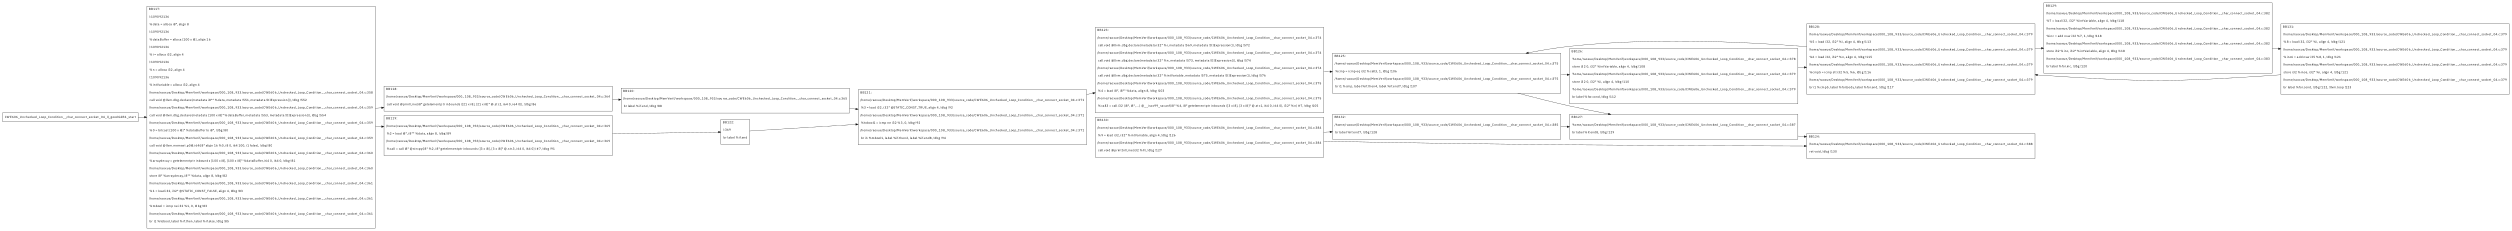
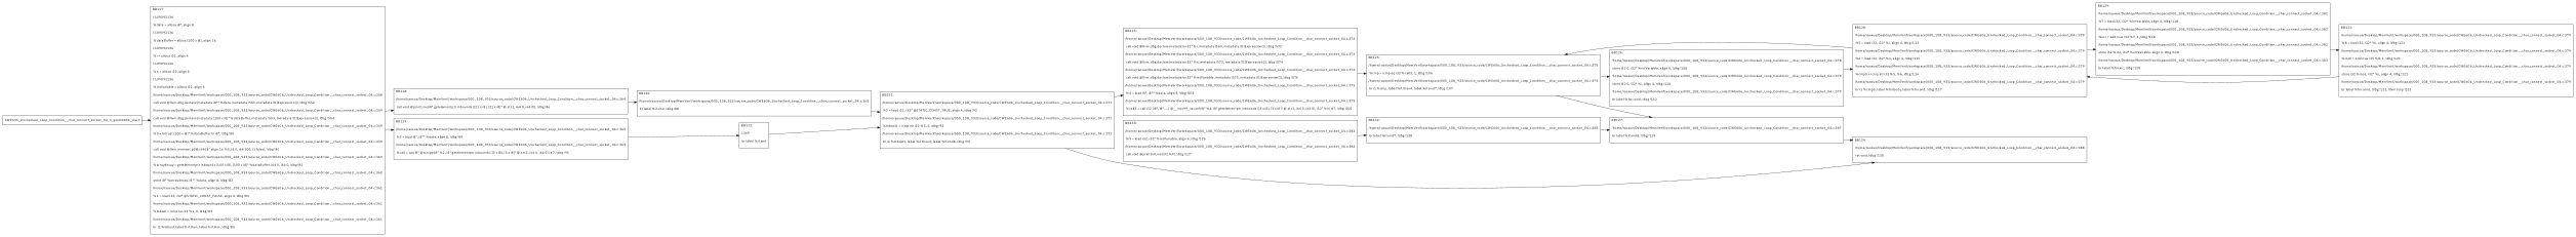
  digraph {
    fontname="IBM Plex Sans"
    rankdir=LR
    node [fontname="IBM Plex Sans" shape=record]
    edge [fontname="IBM Plex Sans"]
    n1 [label="{CWE606_Unchecked_Loop_Condition__char_connect_socket_04_ll_goodG2B1_start}"]
    n2 [label="{BB117:\l\l/:109092136\l\n  %data = alloca i8*, align 8\l\n/:109092136\l\n  %dataBuffer = alloca [100 x i8], align 16\l\n/:109092136\l\n  %i = alloca i32, align 4\l\n/:109092136\l\n  %n = alloca i32, align 4\l\n/:109092136\l\n  %intVariable = alloca i32, align 4\l\n/home/raoxue/Desktop/MemVerif/workspace/000_108_933/source_code/CWE606_Unchecked_Loop_Condition__char_connect_socket_04.c:358\l\n  call void @llvm.dbg.declare(metadata i8** %data, metadata !551, metadata !DIExpression()), !dbg !552\l\n/home/raoxue/Desktop/MemVerif/workspace/000_108_933/source_code/CWE606_Unchecked_Loop_Condition__char_connect_socket_04.c:359\l\n  call void @llvm.dbg.declare(metadata [100 x i8]* %dataBuffer, metadata !553, metadata !DIExpression()), !dbg !554\l\n/home/raoxue/Desktop/MemVerif/workspace/000_108_933/source_code/CWE606_Unchecked_Loop_Condition__char_connect_socket_04.c:359\l\n  %0 = bitcast [100 x i8]* %dataBuffer to i8*, !dbg !80\l\n/home/raoxue/Desktop/MemVerif/workspace/000_108_933/source_code/CWE606_Unchecked_Loop_Condition__char_connect_socket_04.c:359\l\n  call void @llvm.memset.p0i8.i64(i8* align 16 %0, i8 0, i64 100, i1 false), !dbg !80\l\n/home/raoxue/Desktop/MemVerif/workspace/000_108_933/source_code/CWE606_Unchecked_Loop_Condition__char_connect_socket_04.c:360\l\n  %arraydecay = getelementptr inbounds [100 x i8], [100 x i8]* %dataBuffer, i64 0, i64 0, !dbg !81\l\n/home/raoxue/Desktop/MemVerif/workspace/000_108_933/source_code/CWE606_Unchecked_Loop_Condition__char_connect_socket_04.c:360\l\n  store i8* %arraydecay, i8** %data, align 8, !dbg !82\l\n/home/raoxue/Desktop/MemVerif/workspace/000_108_933/source_code/CWE606_Unchecked_Loop_Condition__char_connect_socket_04.c:361\l\n  %1 = load i32, i32* @STATIC_CONST_FALSE, align 4, !dbg !83\l\n/home/raoxue/Desktop/MemVerif/workspace/000_108_933/source_code/CWE606_Unchecked_Loop_Condition__char_connect_socket_04.c:361\l\n  %tobool = icmp ne i32 %1, 0, !dbg !83\l\n/home/raoxue/Desktop/MemVerif/workspace/000_108_933/source_code/CWE606_Unchecked_Loop_Condition__char_connect_socket_04.c:361\l\n  br i1 %tobool, label %if.then, label %if.else, !dbg !85\l\n}"]
    n3 [label="{BB118:\l\l/home/raoxue/Desktop/MemVerif/workspace/000_108_933/source_code/CWE606_Unchecked_Loop_Condition__char_connect_socket_04.c:364\l\n  call void @printLine(i8* getelementptr inbounds ([21 x i8], [21 x i8]* @.str.2, i64 0, i64 0)), !dbg !86\l\n}"]
    n4 [label="{BB119:\l\l/home/raoxue/Desktop/MemVerif/workspace/000_108_933/source_code/CWE606_Unchecked_Loop_Condition__char_connect_socket_04.c:369\l\n  %2 = load i8*, i8** %data, align 8, !dbg !89\l\n/home/raoxue/Desktop/MemVerif/workspace/000_108_933/source_code/CWE606_Unchecked_Loop_Condition__char_connect_socket_04.c:369\l\n  %call = call i8* @strcpy(i8* %2, i8* getelementptr inbounds ([3 x i8], [3 x i8]* @.str.3, i64 0, i64 0)) #7, !dbg !91\l\n}"]
    n5 [label="{BB120:\l\l/home/raoxue/Desktop/MemVerif/workspace/000_108_933/source_code/CWE606_Unchecked_Loop_Condition__char_connect_socket_04.c:365\l\n  br label %if.end, !dbg !88\l\n}"]
    n6 [label="{BB122:\l\l/:369\l\n  br label %if.end\l\n}"]
    n7 [label="{BB121:\l\l/home/raoxue/Desktop/MemVerif/workspace/000_108_933/source_code/CWE606_Unchecked_Loop_Condition__char_connect_socket_04.c:371\l\n  %3 = load i32, i32* @STATIC_CONST_TRUE, align 4, !dbg !92\l\n/home/raoxue/Desktop/MemVerif/workspace/000_108_933/source_code/CWE606_Unchecked_Loop_Condition__char_connect_socket_04.c:371\l\n  %tobool1 = icmp ne i32 %3, 0, !dbg !92\l\n/home/raoxue/Desktop/MemVerif/workspace/000_108_933/source_code/CWE606_Unchecked_Loop_Condition__char_connect_socket_04.c:371\l\n  br i1 %tobool1, label %if.then2, label %if.end8, !dbg !94\l\n}"]
    n8 [label="{BB123:\l\l/home/raoxue/Desktop/MemVerif/workspace/000_108_933/source_code/CWE606_Unchecked_Loop_Condition__char_connect_socket_04.c:374\l\n  call void @llvm.dbg.declare(metadata i32* %i, metadata !569, metadata !DIExpression()), !dbg !572\l\n/home/raoxue/Desktop/MemVerif/workspace/000_108_933/source_code/CWE606_Unchecked_Loop_Condition__char_connect_socket_04.c:374\l\n  call void @llvm.dbg.declare(metadata i32* %n, metadata !573, metadata !DIExpression()), !dbg !574\l\n/home/raoxue/Desktop/MemVerif/workspace/000_108_933/source_code/CWE606_Unchecked_Loop_Condition__char_connect_socket_04.c:374\l\n  call void @llvm.dbg.declare(metadata i32* %intVariable, metadata !575, metadata !DIExpression()), !dbg !576\l\n/home/raoxue/Desktop/MemVerif/workspace/000_108_933/source_code/CWE606_Unchecked_Loop_Condition__char_connect_socket_04.c:375\l\n  %4 = load i8*, i8** %data, align 8, !dbg !103\l\n/home/raoxue/Desktop/MemVerif/workspace/000_108_933/source_code/CWE606_Unchecked_Loop_Condition__char_connect_socket_04.c:375\l\n  %call3 = call i32 (i8*, i8*, ...) @__isoc99_sscanf(i8* %4, i8* getelementptr inbounds ([3 x i8], [3 x i8]* @.str.1, i64 0, i64 0), i32* %n) #7, !dbg !105\l\n}"]
    n9 [label="{BB124:\l\l/home/raoxue/Desktop/MemVerif/workspace/000_108_933/source_code/CWE606_Unchecked_Loop_Condition__char_connect_socket_04.c:388\l\n  ret void, !dbg !130\l\n}"]
    n10 [label="{BB125:\l\l/home/raoxue/Desktop/MemVerif/workspace/000_108_933/source_code/CWE606_Unchecked_Loop_Condition__char_connect_socket_04.c:375\l\n  %cmp = icmp eq i32 %call3, 1, !dbg !106\l\n/home/raoxue/Desktop/MemVerif/workspace/000_108_933/source_code/CWE606_Unchecked_Loop_Condition__char_connect_socket_04.c:375\l\n  br i1 %cmp, label %if.then4, label %if.end7, !dbg !107\l\n}"]
    n11 [label="{BB126:\l\l/home/raoxue/Desktop/MemVerif/workspace/000_108_933/source_code/CWE606_Unchecked_Loop_Condition__char_connect_socket_04.c:378\l\n  store i32 0, i32* %intVariable, align 4, !dbg !108\l\n/home/raoxue/Desktop/MemVerif/workspace/000_108_933/source_code/CWE606_Unchecked_Loop_Condition__char_connect_socket_04.c:379\l\n  store i32 0, i32* %i, align 4, !dbg !110\l\n/home/raoxue/Desktop/MemVerif/workspace/000_108_933/source_code/CWE606_Unchecked_Loop_Condition__char_connect_socket_04.c:379\l\n  br label %for.cond, !dbg !112\l\n}"]
    n12 [label="{BB127:\l\l/home/raoxue/Desktop/MemVerif/workspace/000_108_933/source_code/CWE606_Unchecked_Loop_Condition__char_connect_socket_04.c:387\l\n  br label %if.end8, !dbg !129\l\n}"]
    n13 [label="{BB128:\l\l/home/raoxue/Desktop/MemVerif/workspace/000_108_933/source_code/CWE606_Unchecked_Loop_Condition__char_connect_socket_04.c:379\l\n  %5 = load i32, i32* %i, align 4, !dbg !113\l\n/home/raoxue/Desktop/MemVerif/workspace/000_108_933/source_code/CWE606_Unchecked_Loop_Condition__char_connect_socket_04.c:379\l\n  %6 = load i32, i32* %n, align 4, !dbg !115\l\n/home/raoxue/Desktop/MemVerif/workspace/000_108_933/source_code/CWE606_Unchecked_Loop_Condition__char_connect_socket_04.c:379\l\n  %cmp5 = icmp slt i32 %5, %6, !dbg !116\l\n/home/raoxue/Desktop/MemVerif/workspace/000_108_933/source_code/CWE606_Unchecked_Loop_Condition__char_connect_socket_04.c:379\l\n  br i1 %cmp5, label %for.body, label %for.end, !dbg !117\l\n}"]
    n14 [label="{BB129:\l\l/home/raoxue/Desktop/MemVerif/workspace/000_108_933/source_code/CWE606_Unchecked_Loop_Condition__char_connect_socket_04.c:382\l\n  %7 = load i32, i32* %intVariable, align 4, !dbg !118\l\n/home/raoxue/Desktop/MemVerif/workspace/000_108_933/source_code/CWE606_Unchecked_Loop_Condition__char_connect_socket_04.c:382\l\n  %inc = add nsw i32 %7, 1, !dbg !118\l\n/home/raoxue/Desktop/MemVerif/workspace/000_108_933/source_code/CWE606_Unchecked_Loop_Condition__char_connect_socket_04.c:382\l\n  store i32 %inc, i32* %intVariable, align 4, !dbg !118\l\n/home/raoxue/Desktop/MemVerif/workspace/000_108_933/source_code/CWE606_Unchecked_Loop_Condition__char_connect_socket_04.c:383\l\n  br label %for.inc, !dbg !120\l\n}"]
    n15 [label="{BB131:\l\l/home/raoxue/Desktop/MemVerif/workspace/000_108_933/source_code/CWE606_Unchecked_Loop_Condition__char_connect_socket_04.c:379\l\n  %8 = load i32, i32* %i, align 4, !dbg !121\l\n/home/raoxue/Desktop/MemVerif/workspace/000_108_933/source_code/CWE606_Unchecked_Loop_Condition__char_connect_socket_04.c:379\l\n  %inc6 = add nsw i35 %8, 1, !dbg !121\l\n/home/raoxue/Desktop/MemVerif/workspace/000_108_933/source_code/CWE606_Unchecked_Loop_Condition__char_connect_socket_04.c:379\l\n  store i32 %inc6, i32* %i, align 4, !dbg !121\l\n/home/raoxue/Desktop/MemVerif/workspace/000_108_933/source_code/CWE606_Unchecked_Loop_Condition__char_connect_socket_04.c:379\l\n  br label %for.cond, !dbg !122, !llvm.loop !123\l\n}"]
    n16 [label="{BB130:\l\l/home/raoxue/Desktop/MemVerif/workspace/000_108_933/source_code/CWE606_Unchecked_Loop_Condition__char_connect_socket_04.c:384\l\n  %9 = load i32, i32* %intVariable, align 4, !dbg !126\l\n/home/raoxue/Desktop/MemVerif/workspace/000_108_933/source_code/CWE606_Unchecked_Loop_Condition__char_connect_socket_04.c:384\l\n  call void @printIntLine(i32 %9), !dbg !127\l\n}"]
    n17 [label="{BB132:\l\l/home/raoxue/Desktop/MemVerif/workspace/000_108_933/source_code/CWE606_Unchecked_Loop_Condition__char_connect_socket_04.c:385\l\n  br label %if.end7, !dbg !128\l\n}"]
    n1 -> n2
    n2 -> n3
    n2 -> n4
    n3 -> n5
    n4 -> n6
    n5 -> n7
    n6 -> n7
    n7 -> n8
-   n16 -> n9
+   n7 -> n9
    n8 -> n10
    n10 -> n11
    n10 -> n12
    n11 -> n13
    n12 -> n9
    n13 -> n10
    n13 -> n14
    n14 -> n15
    n15 -> n13
    n16 -> n17
    n17 -> n12
  }
